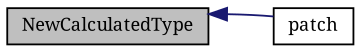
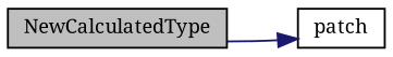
  digraph {
    rankdir=LR
    fontname="Noto Serif"
    node [color=black fontname="Noto Serif" fontsize=10 shape=record]
    n1 [fillcolor=grey75 fontcolor=black height=0.2 label=NewCalculatedType style=filled width=0.4]
    n2 [height=0.2 label=patch width=0.4]
-   n2 -> n1 [color=midnightblue fontname="Noto Serif" fontsize=10 labelfontname=Helvetica labelfontsize=10 style=solid]
+   n1 -> n2 [color=midnightblue fontname="Noto Serif" fontsize=10 labelfontname=Helvetica labelfontsize=10 style=solid]
  }
